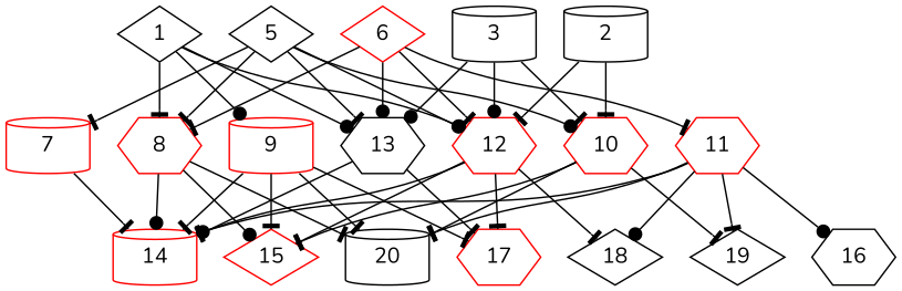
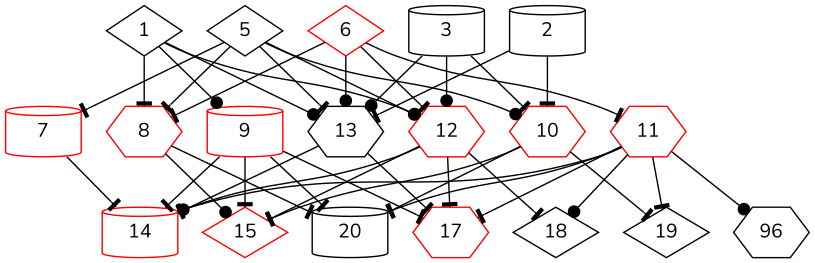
  digraph {
    fontname=Nunito
    node [alpha=0.01 color=red fontname=Nunito shape=hexagon]
    edge [arrowhead=tee fontname=Nunito]
    1 [alpha=0.13 color=black expect_size=8878080 shape=diamond]
    8 [expect_size=33798144]
    9 [alpha=0.17 expect_size=13167616 shape=cylinder]
    12 [alpha=0.04 expect_size=15557632]
    13 [color=black expect_size=28965888]
    14 [alpha=0.00 expect_size=15962112 shape=cylinder]
    15 [alpha=0.19 expect_size=51746816 shape=diamond]
    20 [alpha=0.09 color=black expect_size=26051584 shape=cylinder]
    17 [alpha=0.04 expect_size=13204480]
    18 [alpha=0.06 color=black expect_size=30575616 shape=diamond]
    2 [alpha=0.06 color=black expect_size=15598592 shape=cylinder]
    10 [alpha=0.11 expect_size=38376448]
    19 [alpha=0.12 color=black expect_size=32555008 shape=diamond]
    3 [alpha=0.14 color=black expect_size=18594816 shape=cylinder]
    5 [alpha=0.04 color=black expect_size=17766400 shape=diamond]
    7 [alpha=0.07 expect_size=13177856 shape=cylinder]
    6 [alpha=0.19 expect_size=48028672 shape=diamond]
    11 [alpha=0.16 expect_size=32830464]
-   16 [color=black expect_size=14569472]
+   16 [color=black expect_size=14569472 label=96]
    1 -> 8
    1 -> 9 [arrowhead=dot]
    1 -> 12 [arrowhead=dot]
    1 -> 13 [arrowhead=dot]
-   8 -> 14 [arrowhead=dot]
    8 -> 15 [arrowhead=dot]
    8 -> 20
    9 -> 14
    9 -> 15
    9 -> 20
    9 -> 17
    12 -> 14
    12 -> 15
    12 -> 17
    12 -> 18
    13 -> 14
    13 -> 17
-   2 -> 12
+   2 -> 13
    2 -> 10
    10 -> 15
    10 -> 20
    10 -> 19
    3 -> 12 [arrowhead=dot]
    3 -> 13 [arrowhead=dot]
    3 -> 10
    5 -> 8
    5 -> 12 [arrowhead=dot]
    5 -> 13
    5 -> 10 [arrowhead=dot]
    5 -> 7
    7 -> 14
    6 -> 8
    6 -> 12
    6 -> 13 [arrowhead=dot]
    6 -> 11
    11 -> 14 [arrowhead=dot]
    11 -> 20
+   11 -> 17
    11 -> 18 [arrowhead=dot]
    11 -> 19
    11 -> 16 [arrowhead=dot]
  }
